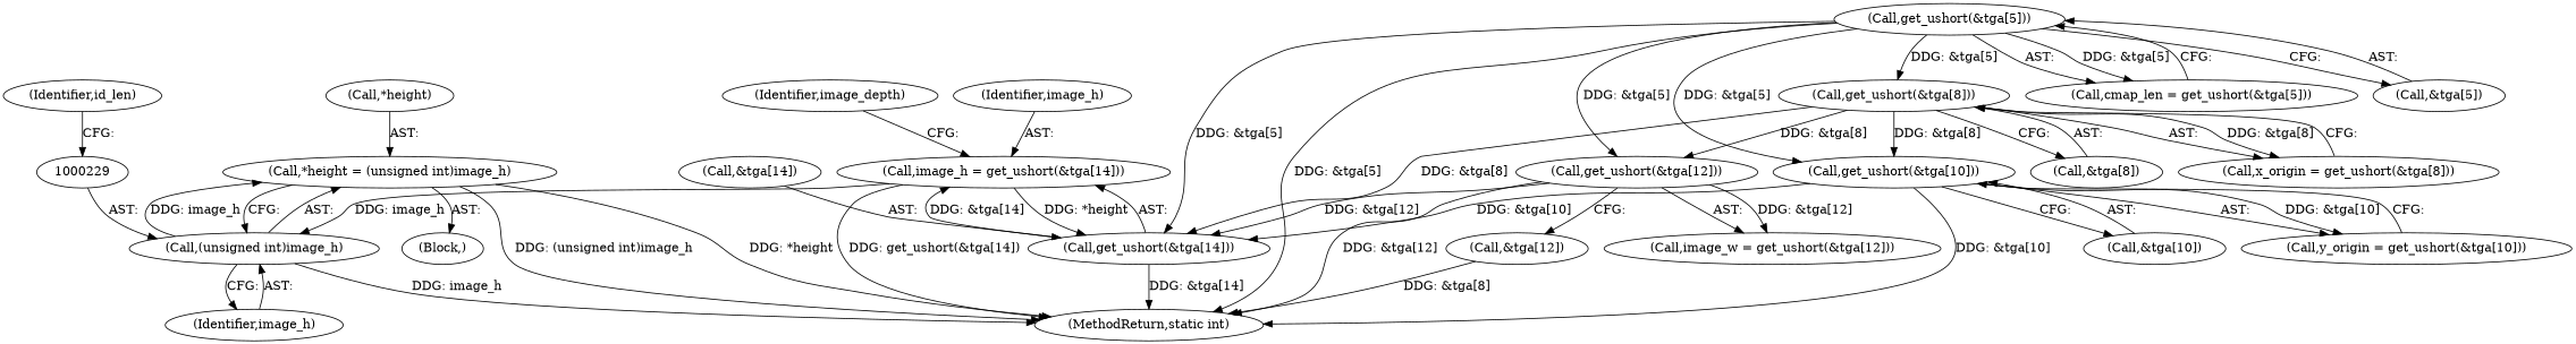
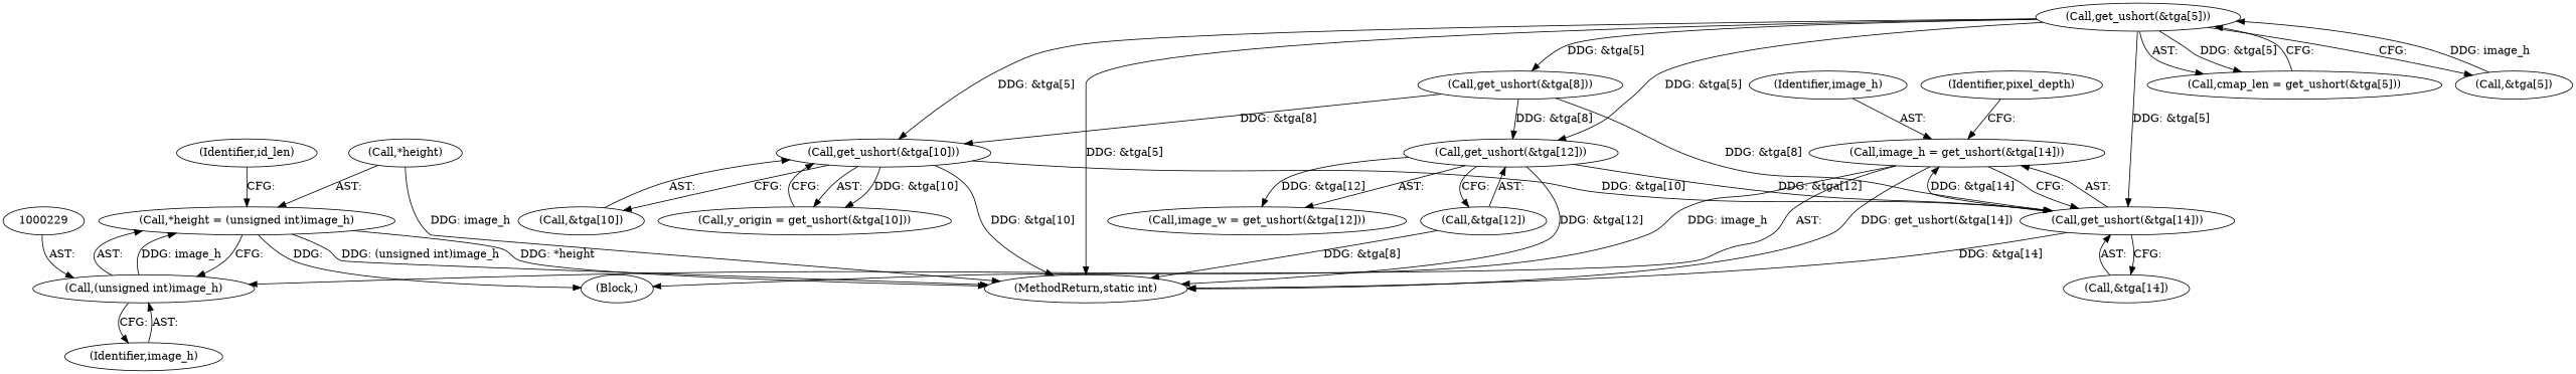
  digraph {
    n1 [label="(Call,*height = (unsigned int)image_h)"]
    n2 [label="(Call,(unsigned int)image_h)"]
    n3 [label="(Block,)"]
    n4 [label="(MethodReturn,static int)"]
    n5 [label="(Identifier,image_h)"]
    n6 [label="(Call,image_h = get_ushort(&tga[14]))"]
    n7 [label="(Call,get_ushort(&tga[14]))"]
    n8 [label="(Call,&tga[14])"]
    n9 [label="(Call,get_ushort(&tga[8]))"]
    n10 [label="(Call,get_ushort(&tga[10]))"]
    n11 [label="(Call,get_ushort(&tga[12]))"]
-   n12 [label="(Call,&tga[8])"]
-   n13 [label="(Call,x_origin = get_ushort(&tga[8]))"]
    n14 [label="(Call,&tga[10])"]
    n15 [label="(Call,y_origin = get_ushort(&tga[10]))"]
    n16 [label="(Call,image_w = get_ushort(&tga[12]))"]
    n17 [label="(Call,&tga[12])"]
    n18 [label="(Call,get_ushort(&tga[5]))"]
    n19 [label="(Call,cmap_len = get_ushort(&tga[5]))"]
    n20 [label="(Call,&tga[5])"]
-   n21 [label="(Identifier,image_depth)"]
+   n21 [label="(Identifier,pixel_depth)"]
    n22 [label="(Identifier,id_len)"]
    n23 [label="(Identifier,image_h)"]
    n24 [label="(Call,*height)"]
    1000229
    n1 -> n2 [label="CFG: "]
-   n1 -> n3 [label="AST: "]
+   n1 -> n3 [label="DDG: "]
    n1 -> n4 [label="DDG: *height"]
    n1 -> n4 [label="DDG: (unsigned int)image_h"]
    n2 -> n1 [label="AST: "]
    n2 -> n1 [label="DDG: image_h"]
-   n2 -> n4 [label="DDG: image_h"]
+   n24 -> n4 [label="DDG: image_h"]
    n2 -> n5 [label="CFG: "]
    n5 -> n2 [label="AST: "]
    n6 -> n2 [label="DDG: image_h"]
+   n6 -> n3 [label="AST: "]
    n6 -> n4 [label="DDG: get_ushort(&tga[14])"]
-   n6 -> n7 [label="DDG: *height"]
+   n6 -> n7 [label="CFG: "]
    n7 -> n4 [label="DDG: &tga[14]"]
    n7 -> n6 [label="AST: "]
    n7 -> n6 [label="DDG: &tga[14]"]
+   n7 -> n8 [label="CFG: "]
    n8 -> n7 [label="AST: "]
    n9 -> n7 [label="DDG: &tga[8]"]
    n9 -> n10 [label="DDG: &tga[8]"]
    n9 -> n11 [label="DDG: &tga[8]"]
-   n9 -> n12 [label="CFG: "]
-   n9 -> n13 [label="AST: "]
-   n9 -> n13 [label="DDG: &tga[8]"]
    n10 -> n4 [label="DDG: &tga[10]"]
    n10 -> n7 [label="DDG: &tga[10]"]
    n10 -> n14 [label="CFG: "]
    n10 -> n15 [label="AST: "]
    n10 -> n15 [label="DDG: &tga[10]"]
    n11 -> n4 [label="DDG: &tga[12]"]
    n11 -> n7 [label="DDG: &tga[12]"]
    n11 -> n16 [label="AST: "]
    n11 -> n16 [label="DDG: &tga[12]"]
    n11 -> n17 [label="CFG: "]
-   n12 -> n9 [label="AST: "]
-   n13 -> n9 [label="CFG: "]
    n14 -> n10 [label="AST: "]
    n15 -> n10 [label="CFG: "]
    n17 -> n4 [label="DDG: &tga[8]"]
+   n17 -> n11 [label="AST: "]
    n18 -> n4 [label="DDG: &tga[5]"]
    n18 -> n7 [label="DDG: &tga[5]"]
    n18 -> n9 [label="DDG: &tga[5]"]
    n18 -> n10 [label="DDG: &tga[5]"]
    n18 -> n11 [label="DDG: &tga[5]"]
    n18 -> n19 [label="AST: "]
    n18 -> n19 [label="DDG: &tga[5]"]
    n18 -> n20 [label="CFG: "]
    n19 -> n18 [label="CFG: "]
-   n20 -> n18 [label="AST: "]
+   n20 -> n18 [label="DDG: image_h"]
    n21 -> n6 [label="CFG: "]
-   n22 -> 1000229 [label="CFG: "]
+   n22 -> n1 [label="CFG: "]
    n23 -> n6 [label="AST: "]
    n24 -> n1 [label="AST: "]
    1000229 -> n2 [label="AST: "]
  }
